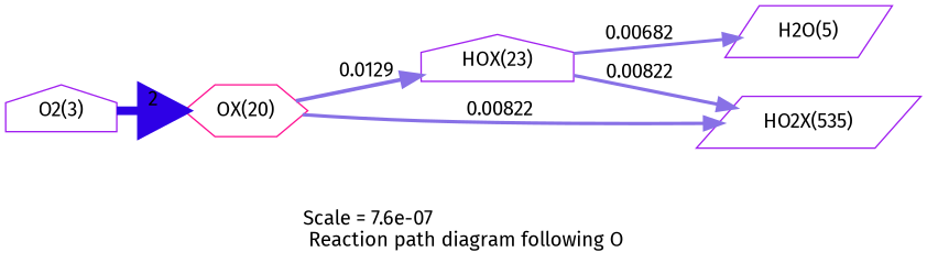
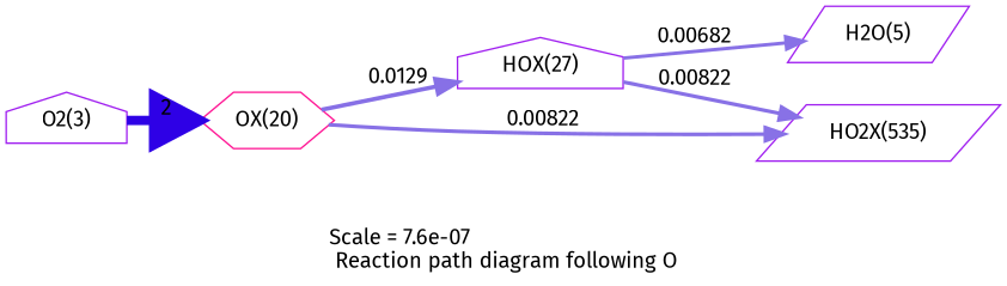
  digraph {
    fontname="Fira Sans"
    label="Scale = 7.6e-07\l Reaction path diagram following O"
    rankdir=LR
    node [color=purple fontname="Fira Sans" shape=house]
    edge [arrowsize=1.19 color="0.7, 0.508, 0.9" fontname="Fira Sans" penwidth=2.38]
    n1 [label="O2(3)"]
    n2 [color=deeppink label="OX(20)" shape=hexagon]
-   n3 [label="HOX(23)"]
+   n3 [label="HOX(27)"]
    n4 [label="HO2X(535)" shape=parallelogram]
    n5 [label="H2O(5)" shape=parallelogram]
    n1 -> n2 [arrowsize=3 color="0.7, 1.5, 0.9" label=" 2" penwidth=6]
    n2 -> n3 [arrowsize=1.36 color="0.7, 0.513, 0.9" label=" 0.0129" penwidth=2.72]
    n2 -> n4 [label=" 0.00822"]
    n3 -> n4 [label=" 0.00822"]
    n3 -> n5 [arrowsize=1.12 color="0.7, 0.507, 0.9" label=" 0.00682" penwidth=2.23]
  }
